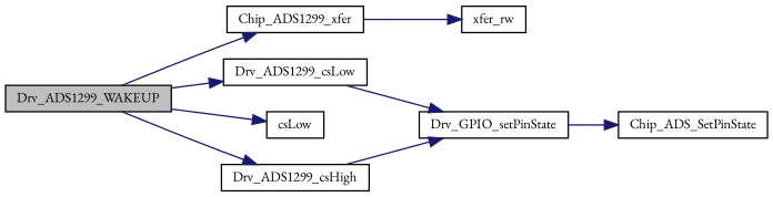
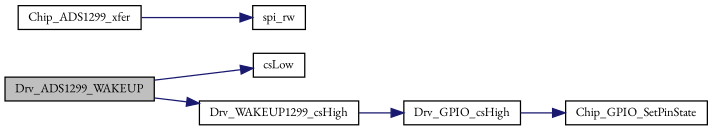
  digraph {
    fontname="EB Garamond"
    rankdir=LR
    node [color=black fillcolor=white fontname="EB Garamond" fontsize=10 shape=record style=filled]
    edge [color=midnightblue fontname="EB Garamond" fontsize=10 labelfontname=FreeSans labelfontsize=10 style=solid]
    n1 [fillcolor=grey75 fontcolor=black height=0.2 label=Drv_ADS1299_WAKEUP width=0.4]
-   n2 [height=0.2 label=Drv_ADS1299_csLow width=0.4]
    n3 [height=0.2 label=Chip_ADS1299_xfer width=0.4]
    n4 [height=0.2 label=csLow width=0.4]
-   n5 [height=0.2 label=Drv_ADS1299_csHigh width=0.4]
-   n6 [height=0.2 label=Drv_GPIO_setPinState width=0.4]
-   n7 [height=0.2 label=xfer_rw width=0.4]
-   n8 [height=0.2 label=Chip_ADS_SetPinState width=0.4]
-   n1 -> n2
-   n1 -> n3
+   n5 [height=0.2 label=Drv_WAKEUP1299_csHigh width=0.4]
+   n6 [height=0.2 label=Drv_GPIO_csHigh width=0.4]
+   n7 [height=0.2 label=spi_rw width=0.4]
+   n8 [height=0.2 label=Chip_GPIO_SetPinState width=0.4]
    n1 -> n4
    n1 -> n5
-   n2 -> n6
    n3 -> n7
    n5 -> n6
    n6 -> n8
  }
